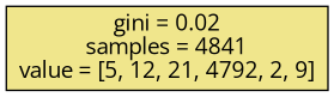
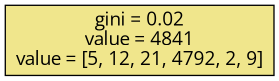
  digraph {
    fontname="Open Sans"
-   n1 [label="gini = 0.02\nsamples = 4841\nvalue = [5, 12, 21, 4792, 2, 9]" shape=box style=filled fillcolor=khaki fontname="Open Sans"]
+   n1 [label="gini = 0.02\nvalue = 4841\nvalue = [5, 12, 21, 4792, 2, 9]" shape=box style=filled fillcolor=khaki fontname="Open Sans"]
  }
